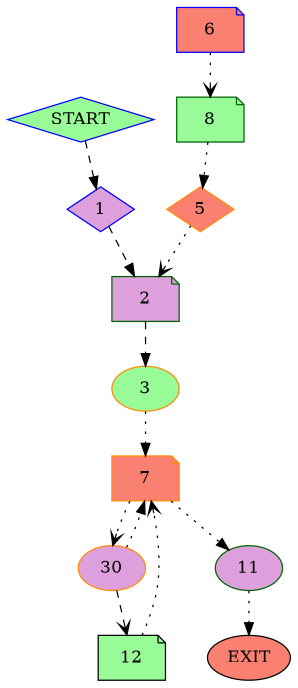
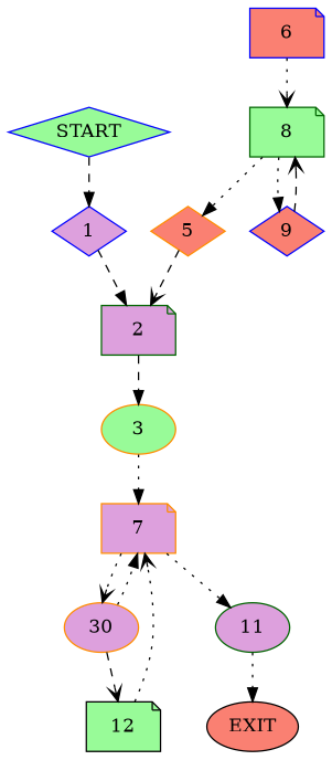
  digraph {
    node [color=blue fillcolor=plum shape=note style=filled]
    edge [arrowhead=normal style=dotted]
    n1 [fillcolor=palegreen label=START shape=diamond]
    1 [shape=diamond]
    2 [color=darkgreen]
    n4 [color=black fillcolor=salmon label=EXIT shape=ellipse]
    3 [color=darkorange fillcolor=palegreen shape=ellipse]
-   7 [color=darkorange fillcolor=salmon]
+   7 [color=darkorange]
    n7 [color=darkorange label=30 shape=ellipse]
    11 [color=darkgreen shape=ellipse]
    5 [color=darkorange fillcolor=salmon shape=diamond]
    6 [fillcolor=salmon]
    8 [color=darkgreen fillcolor=palegreen]
+   9 [fillcolor=salmon shape=diamond]
    12 [color=black fillcolor=palegreen]
    n1 -> 1 [style=dashed]
    1 -> 2 [style=dashed]
    2 -> 3 [style=dashed]
    3 -> 7
    7 -> n7 [arrowhead=vee]
    7 -> 11
    n7 -> 7
    n7 -> 12 [arrowhead=vee style=dashed]
    11 -> n4
-   5 -> 2 [arrowhead=vee]
+   5 -> 2 [arrowhead=vee style=dashed]
    6 -> 8 [arrowhead=vee]
    8 -> 5
+   8 -> 9
+   9 -> 8 [arrowhead=vee style=dashed]
    12 -> 7 [arrowhead=vee]
  }
